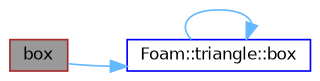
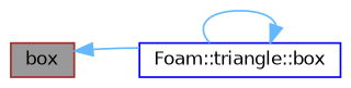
  digraph {
    rankdir=LR
    node [fontname=Helvetica fontsize=10 shape=box style=filled]
    edge [color=steelblue1 fontname=Helvetica fontsize=10 labelfontname=Helvetica labelfontsize=10 style=solid]
    n1 [color=brown fillcolor=grey60 fontcolor=black height=0.2 label=box width=0.4]
    n2 [color=blue fillcolor=white height=0.2 label="Foam::triangle::box" width=0.4]
-   n1 -> n2
+   n2 -> n1
    n2 -> n2
  }
